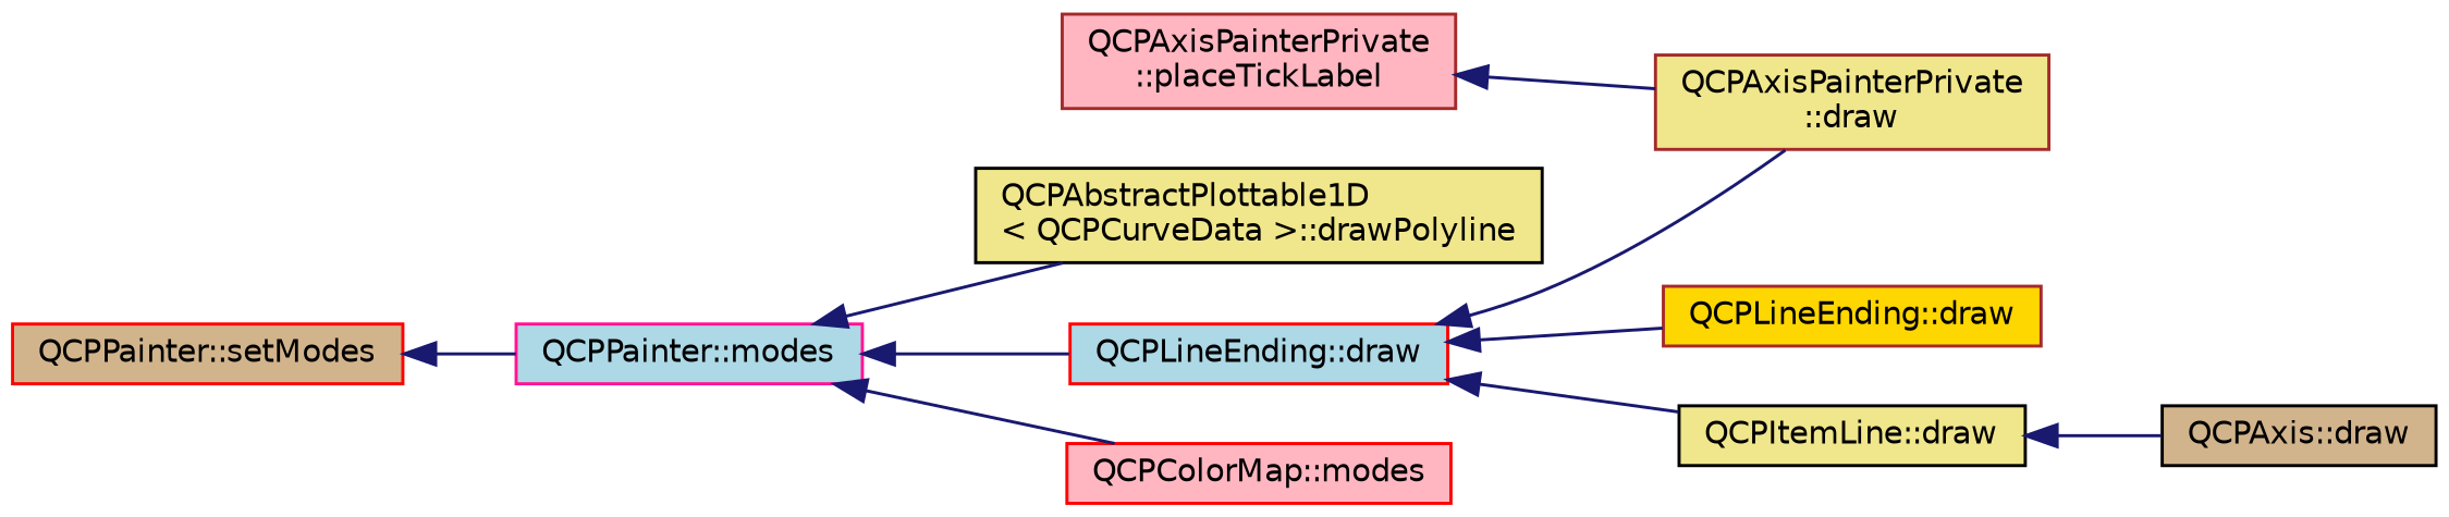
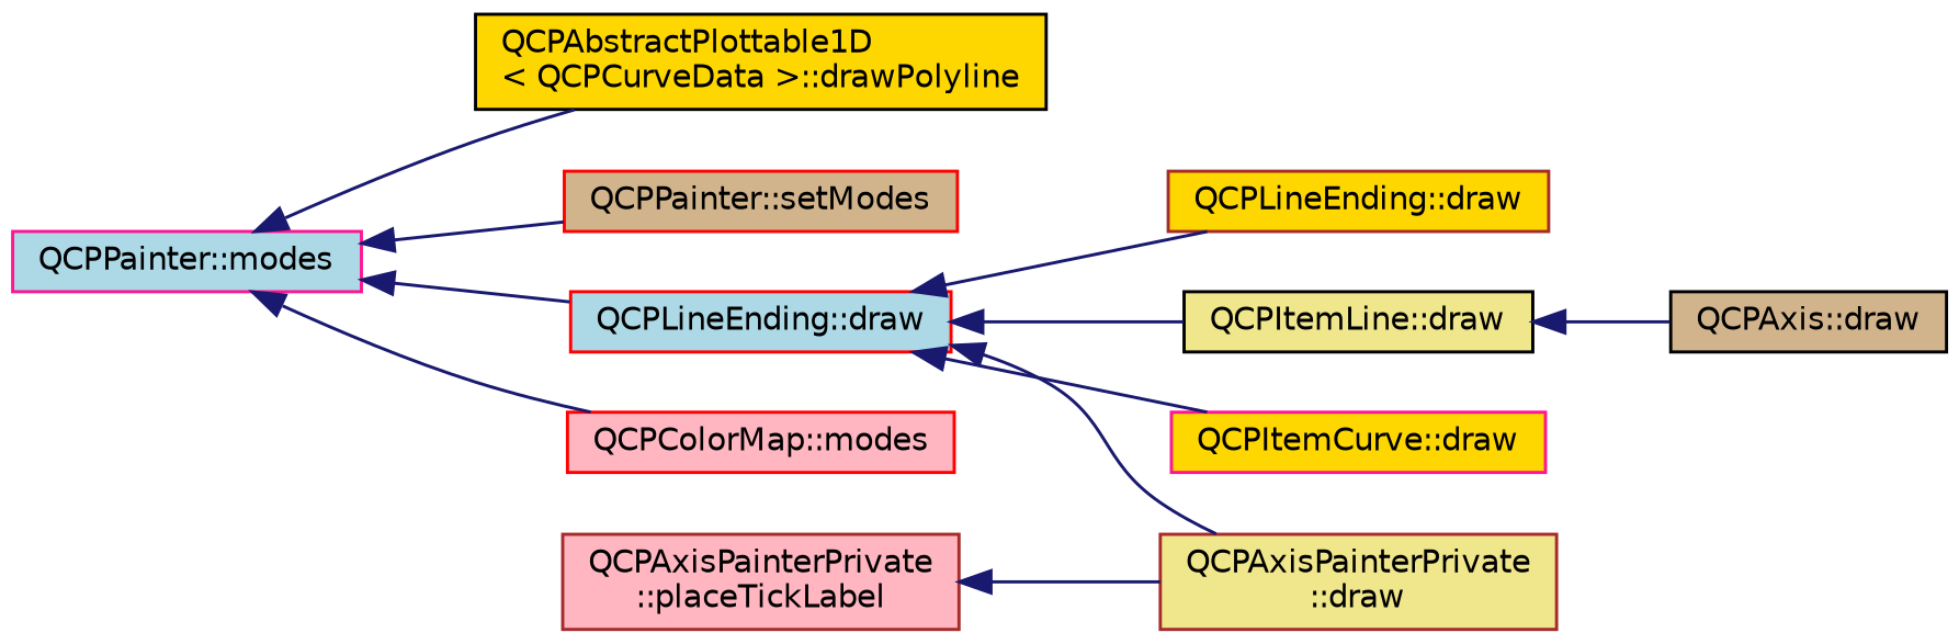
  digraph {
    rankdir=LR
    node [color=black fillcolor=khaki fontname=Helvetica fontsize=10 shape=record style=filled]
    edge [color=midnightblue dir=back fontname=Helvetica fontsize=10 labelfontname=Helvetica labelfontsize=10 style=solid]
    n1 [color=deeppink fillcolor=lightblue fontcolor=black height=0.2 label="QCPPainter::modes" width=0.4]
-   n2 [height=0.2 label="QCPAbstractPlottable1D\l\< QCPCurveData \>::drawPolyline" width=0.4]
+   n2 [fillcolor=gold height=0.2 label="QCPAbstractPlottable1D\l\< QCPCurveData \>::drawPolyline" width=0.4]
    n3 [color=red fillcolor=tan height=0.2 label="QCPPainter::setModes" width=0.4]
    n4 [color=red fillcolor=lightblue height=0.2 label="QCPLineEnding::draw" width=0.4]
    n5 [color=red fillcolor=lightpink height=0.2 label="QCPColorMap::modes" width=0.4]
    n6 [color=brown fillcolor=gold height=0.2 label="QCPLineEnding::draw" width=0.4]
    n7 [color=brown height=0.2 label="QCPAxisPainterPrivate\l::draw" width=0.4]
    n8 [height=0.2 label="QCPItemLine::draw" width=0.4]
+   n9 [color=deeppink fillcolor=gold height=0.2 label="QCPItemCurve::draw" width=0.4]
    n10 [color=brown fillcolor=lightpink height=0.2 label="QCPAxisPainterPrivate\l::placeTickLabel" width=0.4]
    n11 [fillcolor=tan height=0.2 label="QCPAxis::draw" width=0.4]
    n1 -> n2
-   n3 -> n1
+   n1 -> n3
    n1 -> n4
    n1 -> n5
    n4 -> n6
    n4 -> n7
    n4 -> n8
+   n4 -> n9
    n8 -> n11
    n10 -> n7
  }
